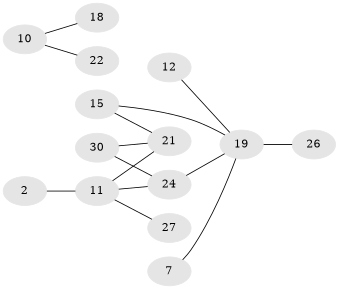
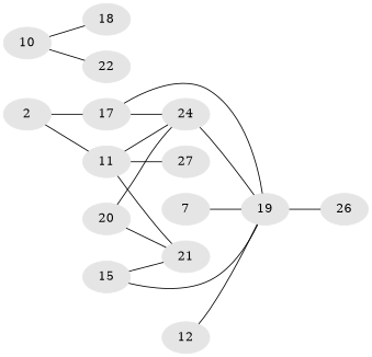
  graph {
    rankdir=LR
    node [color=gray90 style=filled]
    edge [weight=1.0]
    n1 [label=11]
    2
+   17
    21
    24
    27
    19
    7
    26
    10
    18
    22
    12
    15
-   20 [label=30]
+   20
    n1 -- 21
    n1 -- 24
    n1 -- 27
    2 -- n1
+   2 -- 17 [weight=2.0]
+   17 -- 24
+   17 -- 19
    24 -- 19
    19 -- 26
    7 -- 19
    10 -- 18
    10 -- 22
    12 -- 19
    15 -- 21
    15 -- 19
    20 -- 21
    20 -- 24
  }
